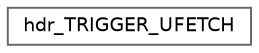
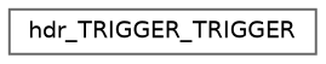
  digraph {
    rankdir=LR
    fontname="DejaVu Sans"
-   n1 [color=grey40 fillcolor=white fontname="DejaVu Sans" fontsize=10 height=0.2 label=hdr_TRIGGER_UFETCH shape=box style=filled width=0.4]
+   n1 [color=grey40 fillcolor=white fontname="DejaVu Sans" fontsize=10 height=0.2 label=hdr_TRIGGER_TRIGGER shape=box style=filled width=0.4]
  }
